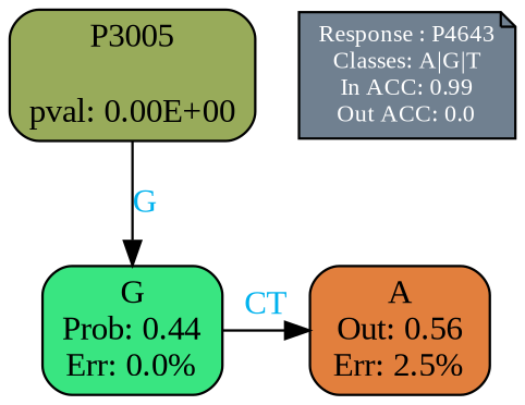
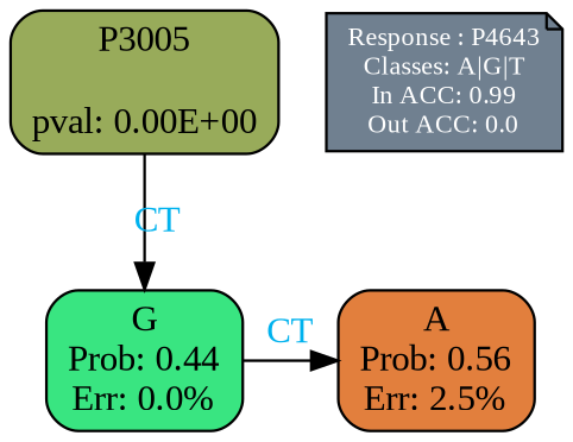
  digraph {
    fontname="Liberation Serif"
    ranksep=equally
    splines=polylines
    node [color=black fontname="Liberation Serif" shape=box style="filled, rounded"]
    edge [fontcolor=deepskyblue2 fontname="Liberation Serif"]
-   n1 [fillcolor="#e27f3d" label="A\nOut: 0.56\nErr: 2.5%"]
+   n1 [fillcolor="#e27f3d" label="A\nProb: 0.56\nErr: 2.5%"]
    n2 [fillcolor="#39e581" label="G\nProb: 0.44\nErr: 0.0%"]
    n3 [align=left fillcolor=slategray fontcolor=white fontsize=10 label="Response : P4643\nClasses: A|G|T\nIn ACC: 0.99\nOut ACC: 0.0\n" shape=note style=filled]
    n4 [fillcolor="#98ab5a" label="P3005\n\npval: 0.00E+00"]
    subgraph sub_1 {
      rank=same
      n1
      n2
    }
    subgraph sub_2 {
      rank=same
      n3
      n4
    }
    n2 -> n1 [label=CT]
-   n4 -> n2 [label=G]
+   n4 -> n2 [label=CT]
  }
